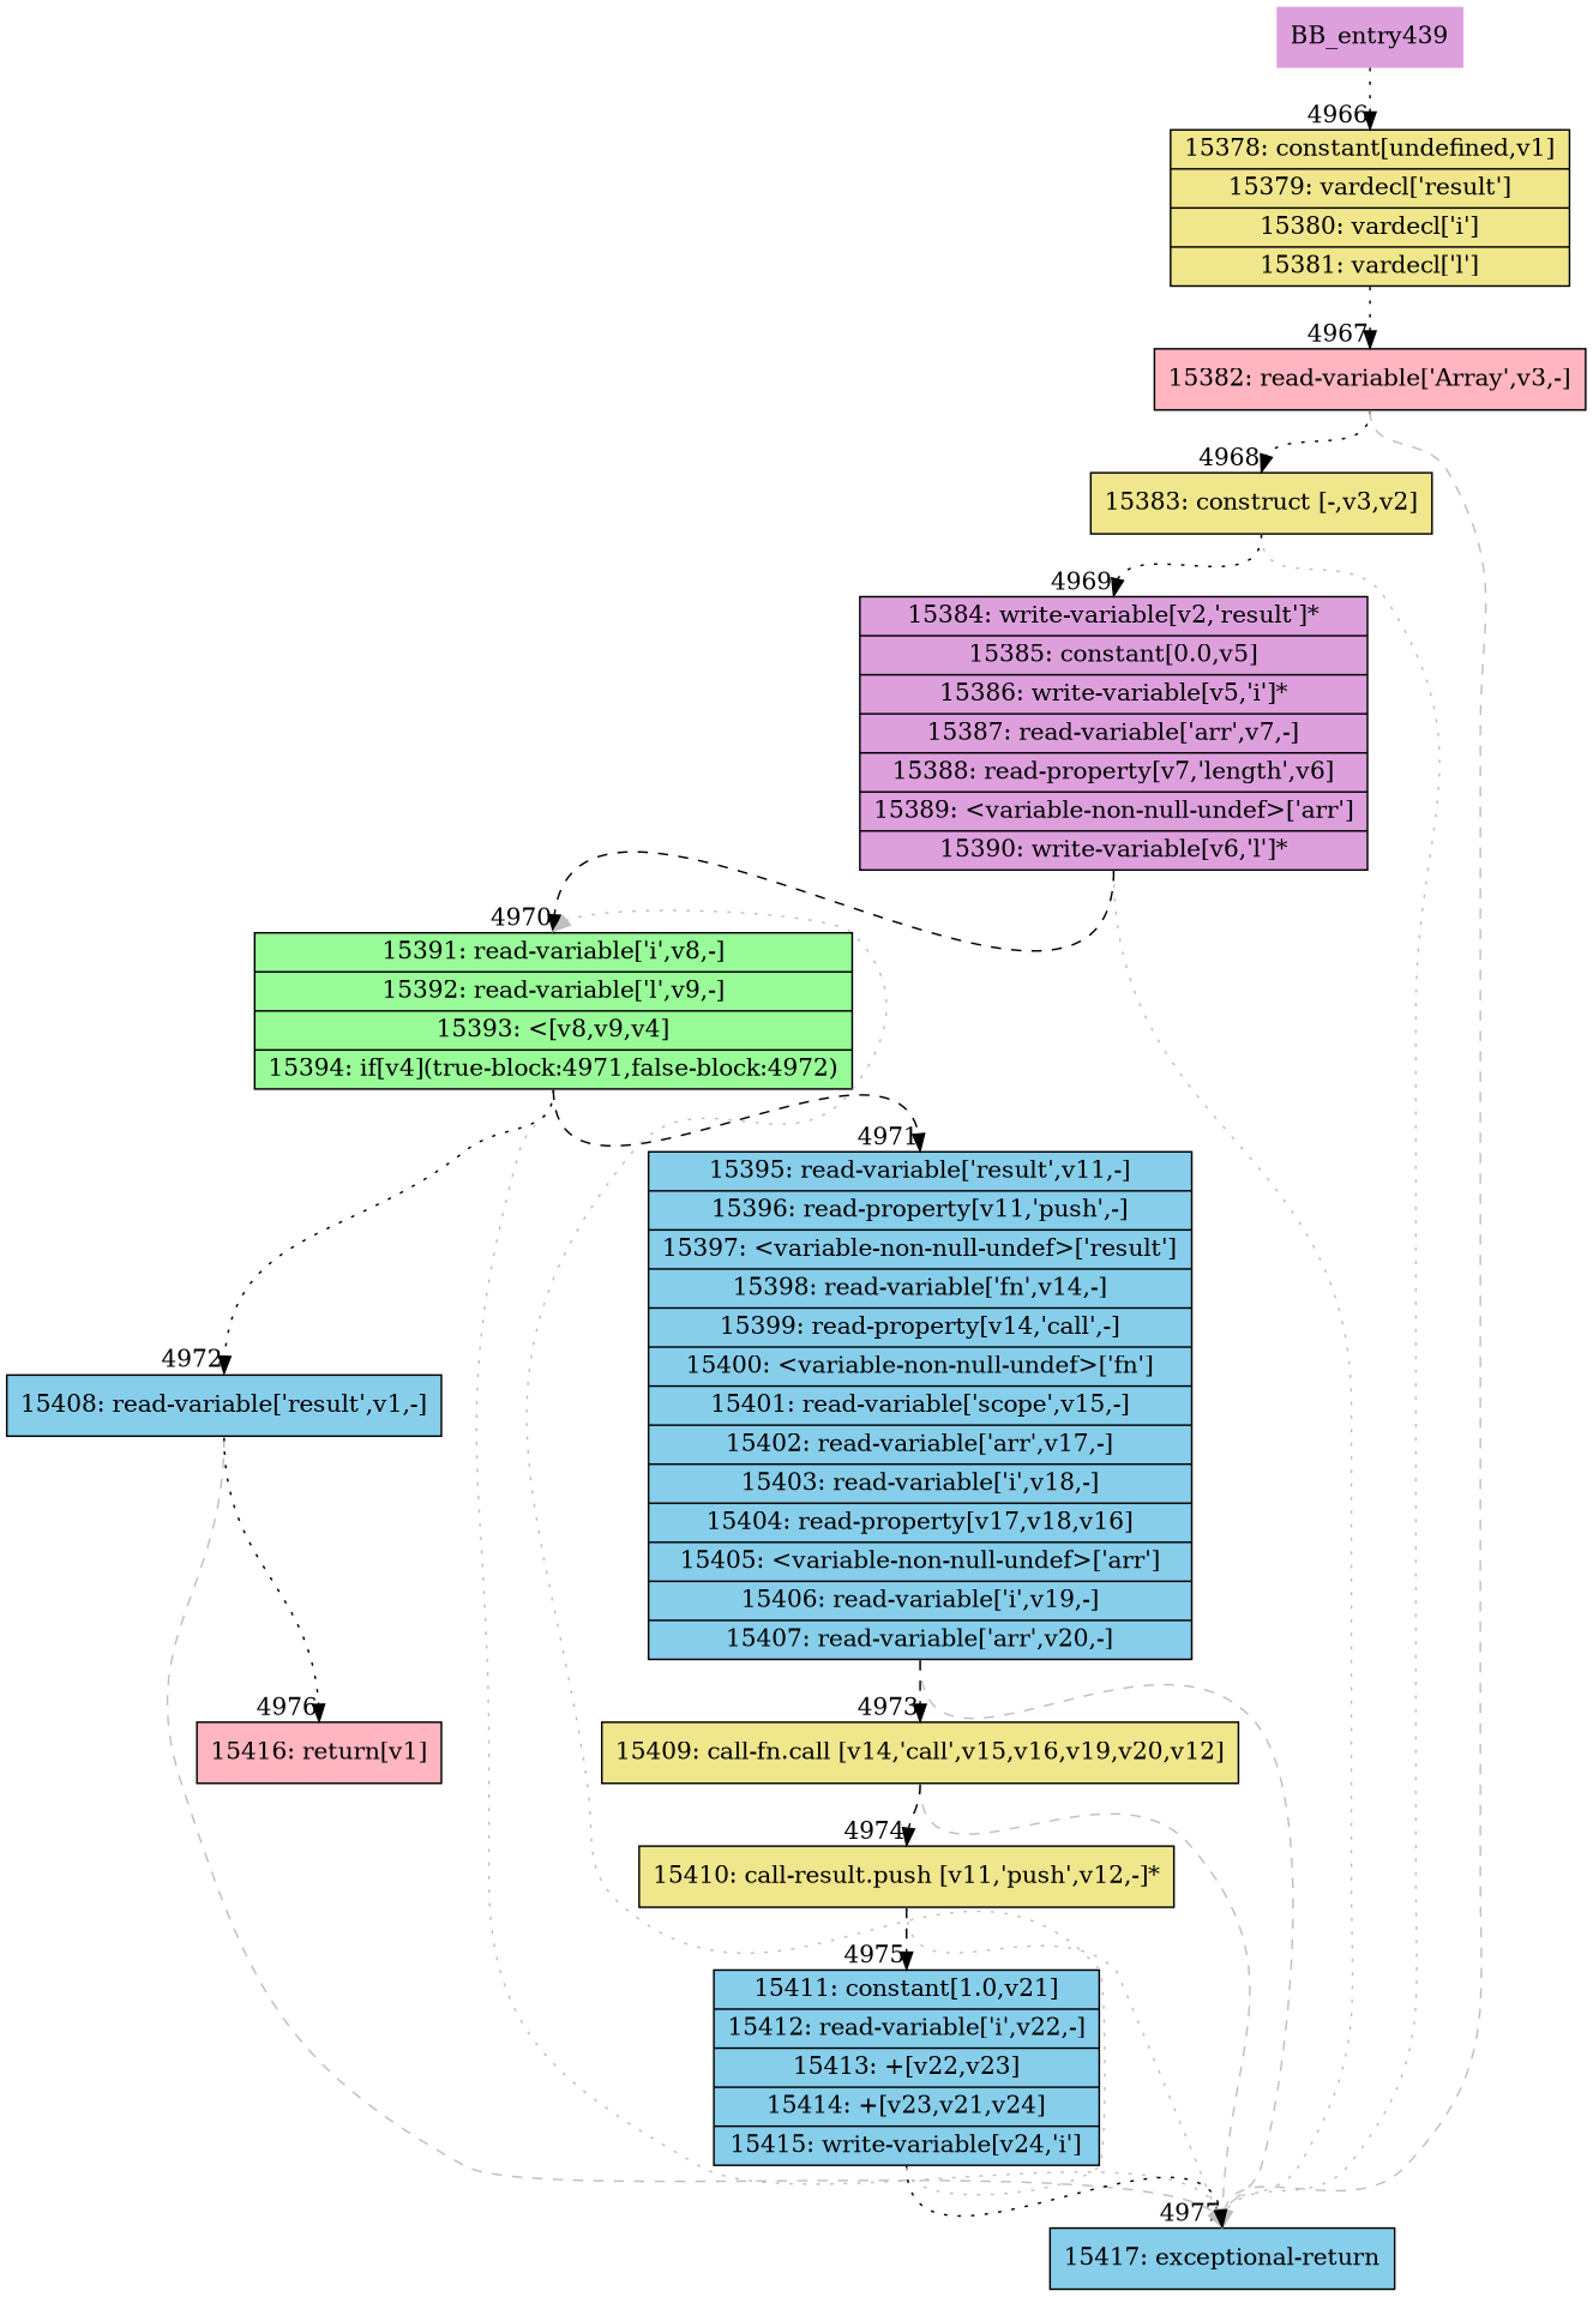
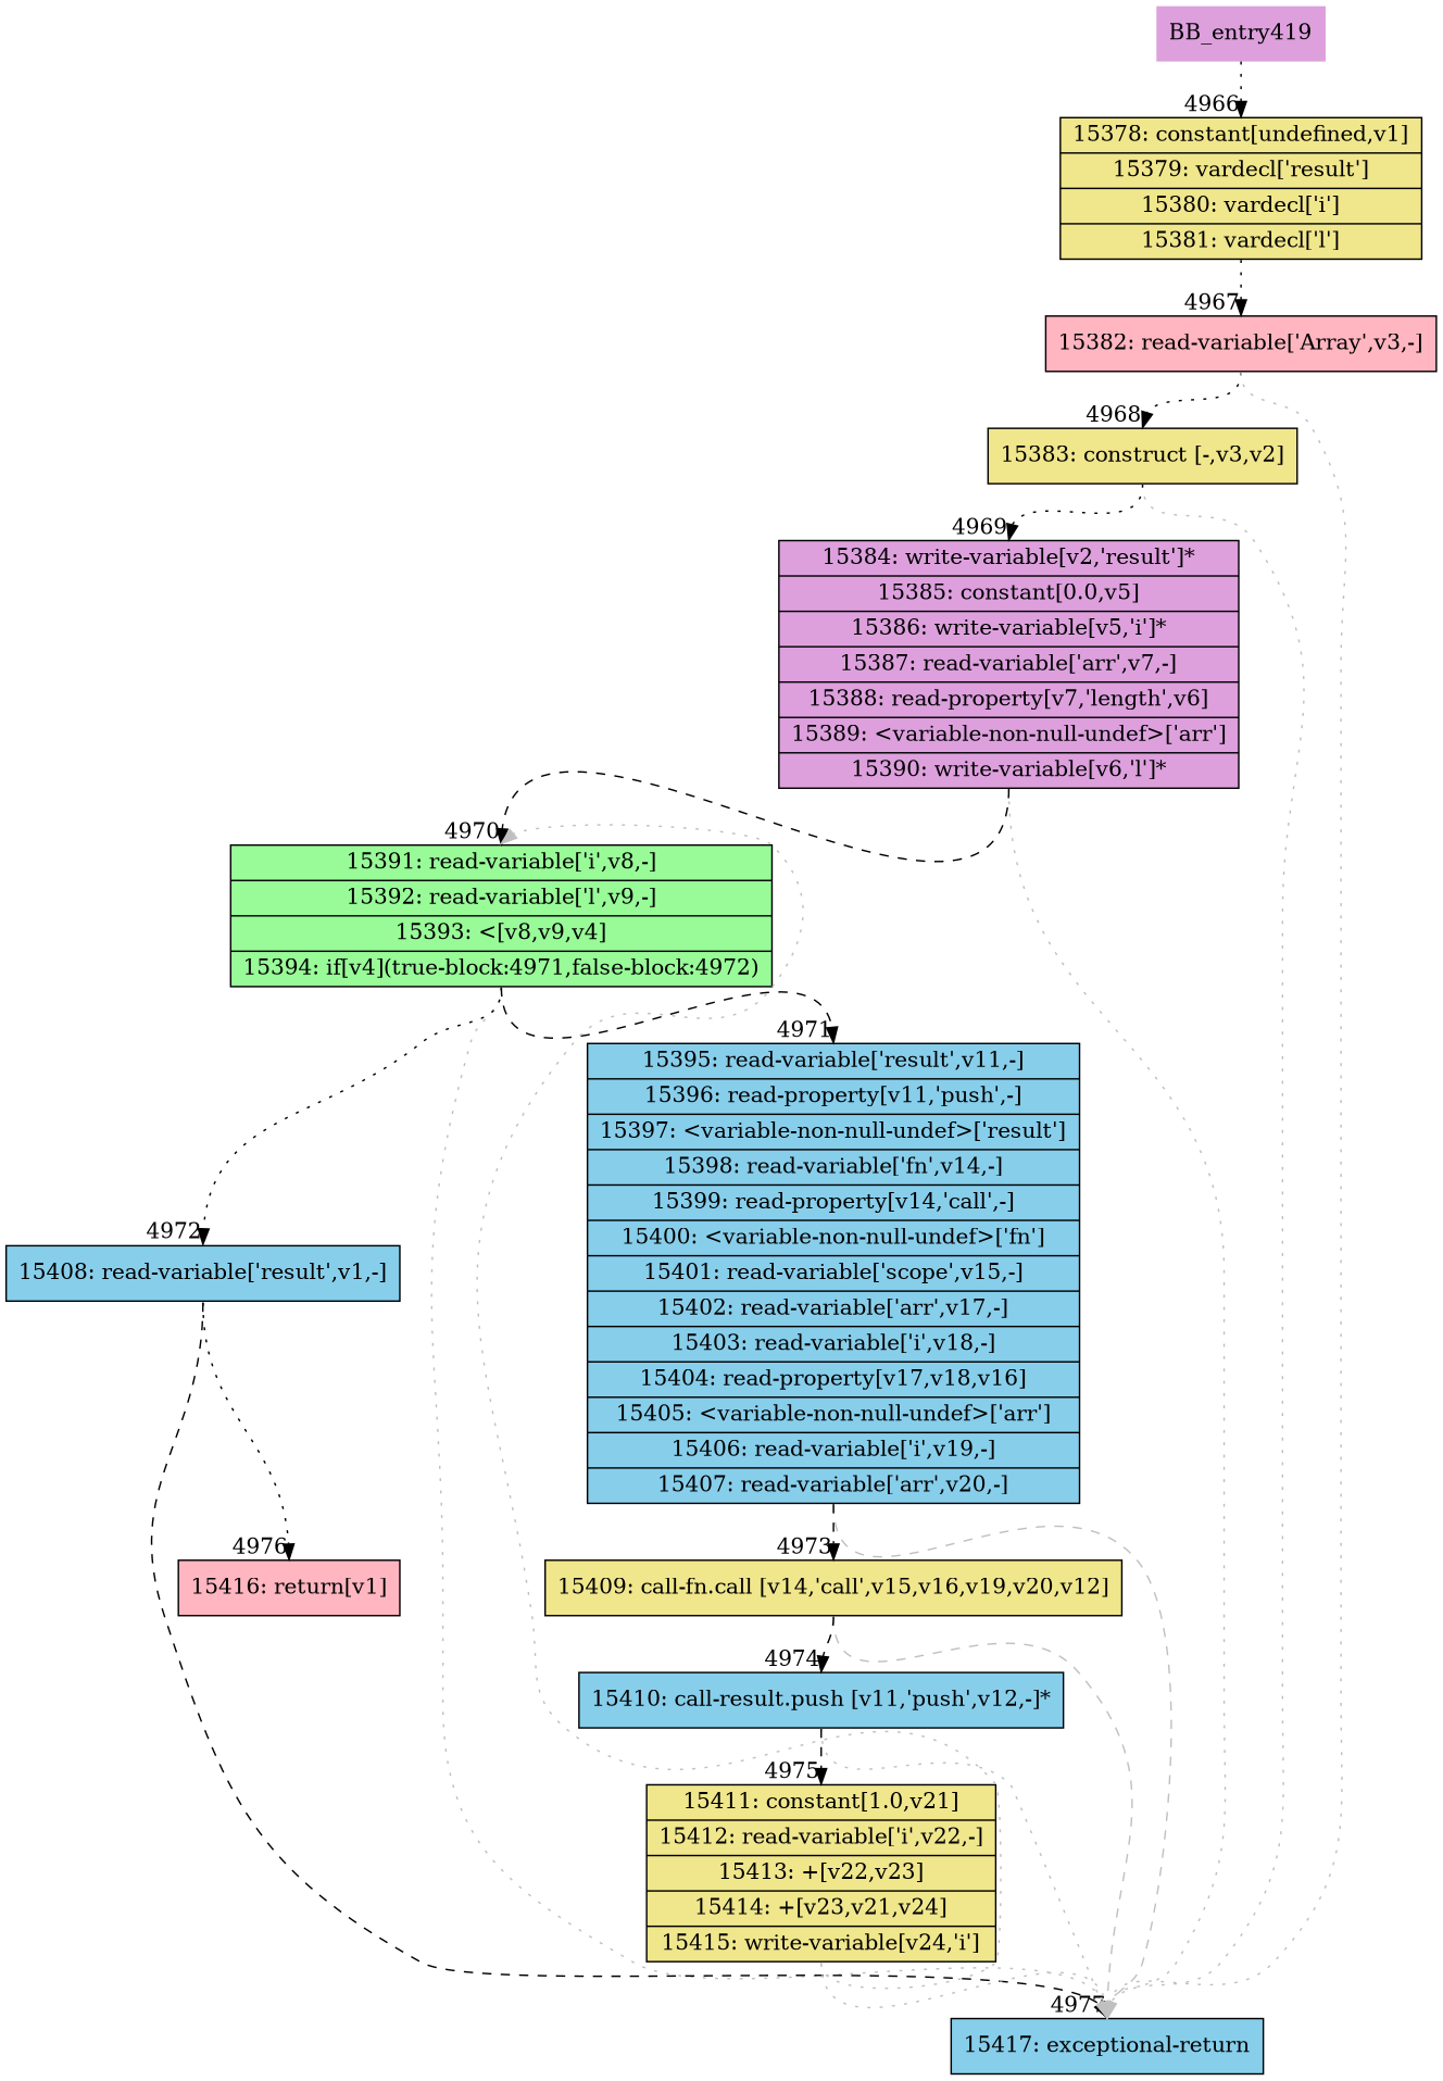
  digraph {
    rankdir=TD
    node [fillcolor=khaki shape=record style=filled]
    edge [headport=n style=dotted tailport=s]
-   BB_entry439 [fillcolor=plum shape=none]
+   BB_entry439 [fillcolor=plum shape=none label=BB_entry419]
    n2 [label="{15378: constant[undefined,v1]|15379: vardecl['result']|15380: vardecl['i']|15381: vardecl['l']}"]
    n3 [fillcolor=lightpink label="{15382: read-variable['Array',v3,-]}"]
    n4 [label="{15383: construct [-,v3,v2]}"]
    n5 [fillcolor=skyblue label="{15417: exceptional-return}"]
    n6 [fillcolor=plum label="{15384: write-variable[v2,'result']*|15385: constant[0.0,v5]|15386: write-variable[v5,'i']*|15387: read-variable['arr',v7,-]|15388: read-property[v7,'length',v6]|15389: \<variable-non-null-undef\>['arr']|15390: write-variable[v6,'l']*}"]
    n7 [fillcolor=palegreen label="{15391: read-variable['i',v8,-]|15392: read-variable['l',v9,-]|15393: \<[v8,v9,v4]|15394: if[v4](true-block:4971,false-block:4972)}"]
    n8 [fillcolor=skyblue label="{15395: read-variable['result',v11,-]|15396: read-property[v11,'push',-]|15397: \<variable-non-null-undef\>['result']|15398: read-variable['fn',v14,-]|15399: read-property[v14,'call',-]|15400: \<variable-non-null-undef\>['fn']|15401: read-variable['scope',v15,-]|15402: read-variable['arr',v17,-]|15403: read-variable['i',v18,-]|15404: read-property[v17,v18,v16]|15405: \<variable-non-null-undef\>['arr']|15406: read-variable['i',v19,-]|15407: read-variable['arr',v20,-]}"]
    n9 [fillcolor=skyblue label="{15408: read-variable['result',v1,-]}"]
    n10 [label="{15409: call-fn.call [v14,'call',v15,v16,v19,v20,v12]}"]
    n11 [fillcolor=lightpink label="{15416: return[v1]}"]
-   n12 [label="{15410: call-result.push [v11,'push',v12,-]*}"]
-   n13 [fillcolor=skyblue label="{15411: constant[1.0,v21]|15412: read-variable['i',v22,-]|15413: +[v22,v23]|15414: +[v23,v21,v24]|15415: write-variable[v24,'i']}"]
+   n12 [fillcolor=skyblue label="{15410: call-result.push [v11,'push',v12,-]*}"]
+   n13 [label="{15411: constant[1.0,v21]|15412: read-variable['i',v22,-]|15413: +[v22,v23]|15414: +[v23,v21,v24]|15415: write-variable[v24,'i']}"]
    BB_entry439 -> n2 [headlabel="    4966"]
    n2 -> n3 [headlabel="      4967"]
    n3 -> n4 [headlabel="      4968"]
-   n3 -> n5 [color=gray headlabel="      4977" style=dashed]
+   n3 -> n5 [color=gray headlabel="      4977"]
    n4 -> n5 [color=gray]
    n4 -> n6 [headlabel="      4969"]
    n6 -> n5 [color=gray]
    n6 -> n7 [headlabel="      4970" style=dashed]
    n7 -> n5 [color=gray]
    n7 -> n8 [headlabel="      4971" style=dashed]
    n7 -> n9 [headlabel="      4972"]
    n8 -> n5 [color=gray style=dashed]
    n8 -> n10 [headlabel="      4973" style=dashed]
-   n9 -> n5 [color=gray style=dashed]
+   n9 -> n5 [color=black style=dashed]
    n9 -> n11 [headlabel="      4976"]
    n10 -> n5 [color=gray style=dashed]
    n10 -> n12 [headlabel="      4974" style=dashed]
    n12 -> n5 [color=gray]
    n12 -> n13 [headlabel="      4975" style=dashed]
-   n13 -> n5 [color=black]
+   n13 -> n5 [color=gray]
    n13 -> n7 [color=gray]
  }
